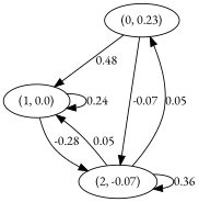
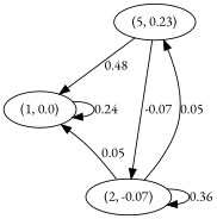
  digraph {
    fontname="EB Garamond"
    node [fontname="EB Garamond"]
    edge [fontname="EB Garamond"]
-   n1 [label="(0, 0.23)"]
+   n1 [label="(5, 0.23)"]
    n2 [label="(1, 0.0)"]
    n3 [label="(2, -0.07)"]
    n1 -> n2 [label=0.48]
    n1 -> n3 [label=-0.07]
    n2 -> n2 [label=0.24]
-   n2 -> n3 [label=-0.28]
    n3 -> n1 [label=0.05]
    n3 -> n2 [label=0.05]
    n3 -> n3 [label=0.36]
  }
